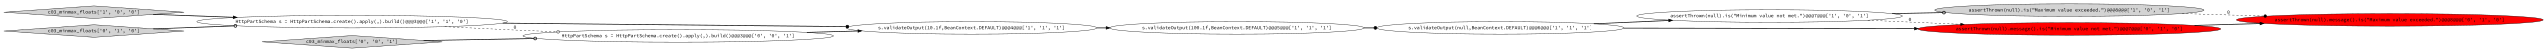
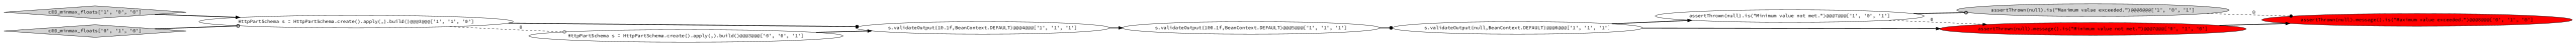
  digraph {
    rankdir=LR
    fontname="Source Code Pro"
    node [fillcolor=white shape=ellipse style=filled fontname="Source Code Pro"]
    edge [style=bold arrowhead=normal fontname="Source Code Pro"]
    n1 [fillcolor=lightgray label="c03_minmax_floats['1', '0', '0']" shape=diamond]
    n2 [label="HttpPartSchema s = HttpPartSchema.create().apply(,).build()@@@3@@@['1', '1', '0']"]
    n3 [label="assertThrown(null).is(\"Minimum value not met.\")@@@7@@@['1', '0', '1']"]
    n4 [fillcolor=lightgray label="assertThrown(null).is(\"Maximum value exceeded.\")@@@8@@@['1', '0', '1']"]
    n5 [fillcolor=red label="assertThrown(null).message().is(\"Minimum value not met.\")@@@7@@@['0', '1', '0']"]
    n6 [fillcolor=lightgray label="c03_minmax_floats['0', '1', '0']" shape=diamond]
-   n7 [fillcolor=lightgray label="c03_minmax_floats['0', '0', '1']" shape=diamond]
    n8 [label="HttpPartSchema s = HttpPartSchema.create().apply(,).build()@@@3@@@['0', '0', '1']"]
    n9 [label="s.validateOutput(null,BeanContext.DEFAULT)@@@6@@@['1', '1', '1']"]
    n10 [label="s.validateOutput(100.1f,BeanContext.DEFAULT)@@@5@@@['1', '1', '1']"]
    n11 [fillcolor=red label="assertThrown(null).message().is(\"Maximum value exceeded.\")@@@8@@@['0', '1', '0']"]
    n12 [label="s.validateOutput(10.1f,BeanContext.DEFAULT)@@@4@@@['1', '1', '1']"]
    n1 -> n2
    n2 -> n8 [label=0 style=dashed arrowhead=odot]
    n2 -> n12 [arrowhead=dot]
    n3 -> n4 [arrowhead=odot]
    n3 -> n5 [label=0 style=dashed]
    n4 -> n11 [label=0 style=dashed arrowhead=dot]
    n5 -> n11
    n6 -> n2 [arrowhead=odot]
-   n7 -> n8 [arrowhead=odot]
    n8 -> n12
    n9 -> n3
    n9 -> n5
    n10 -> n9 [arrowhead=dot]
    n12 -> n10
  }
